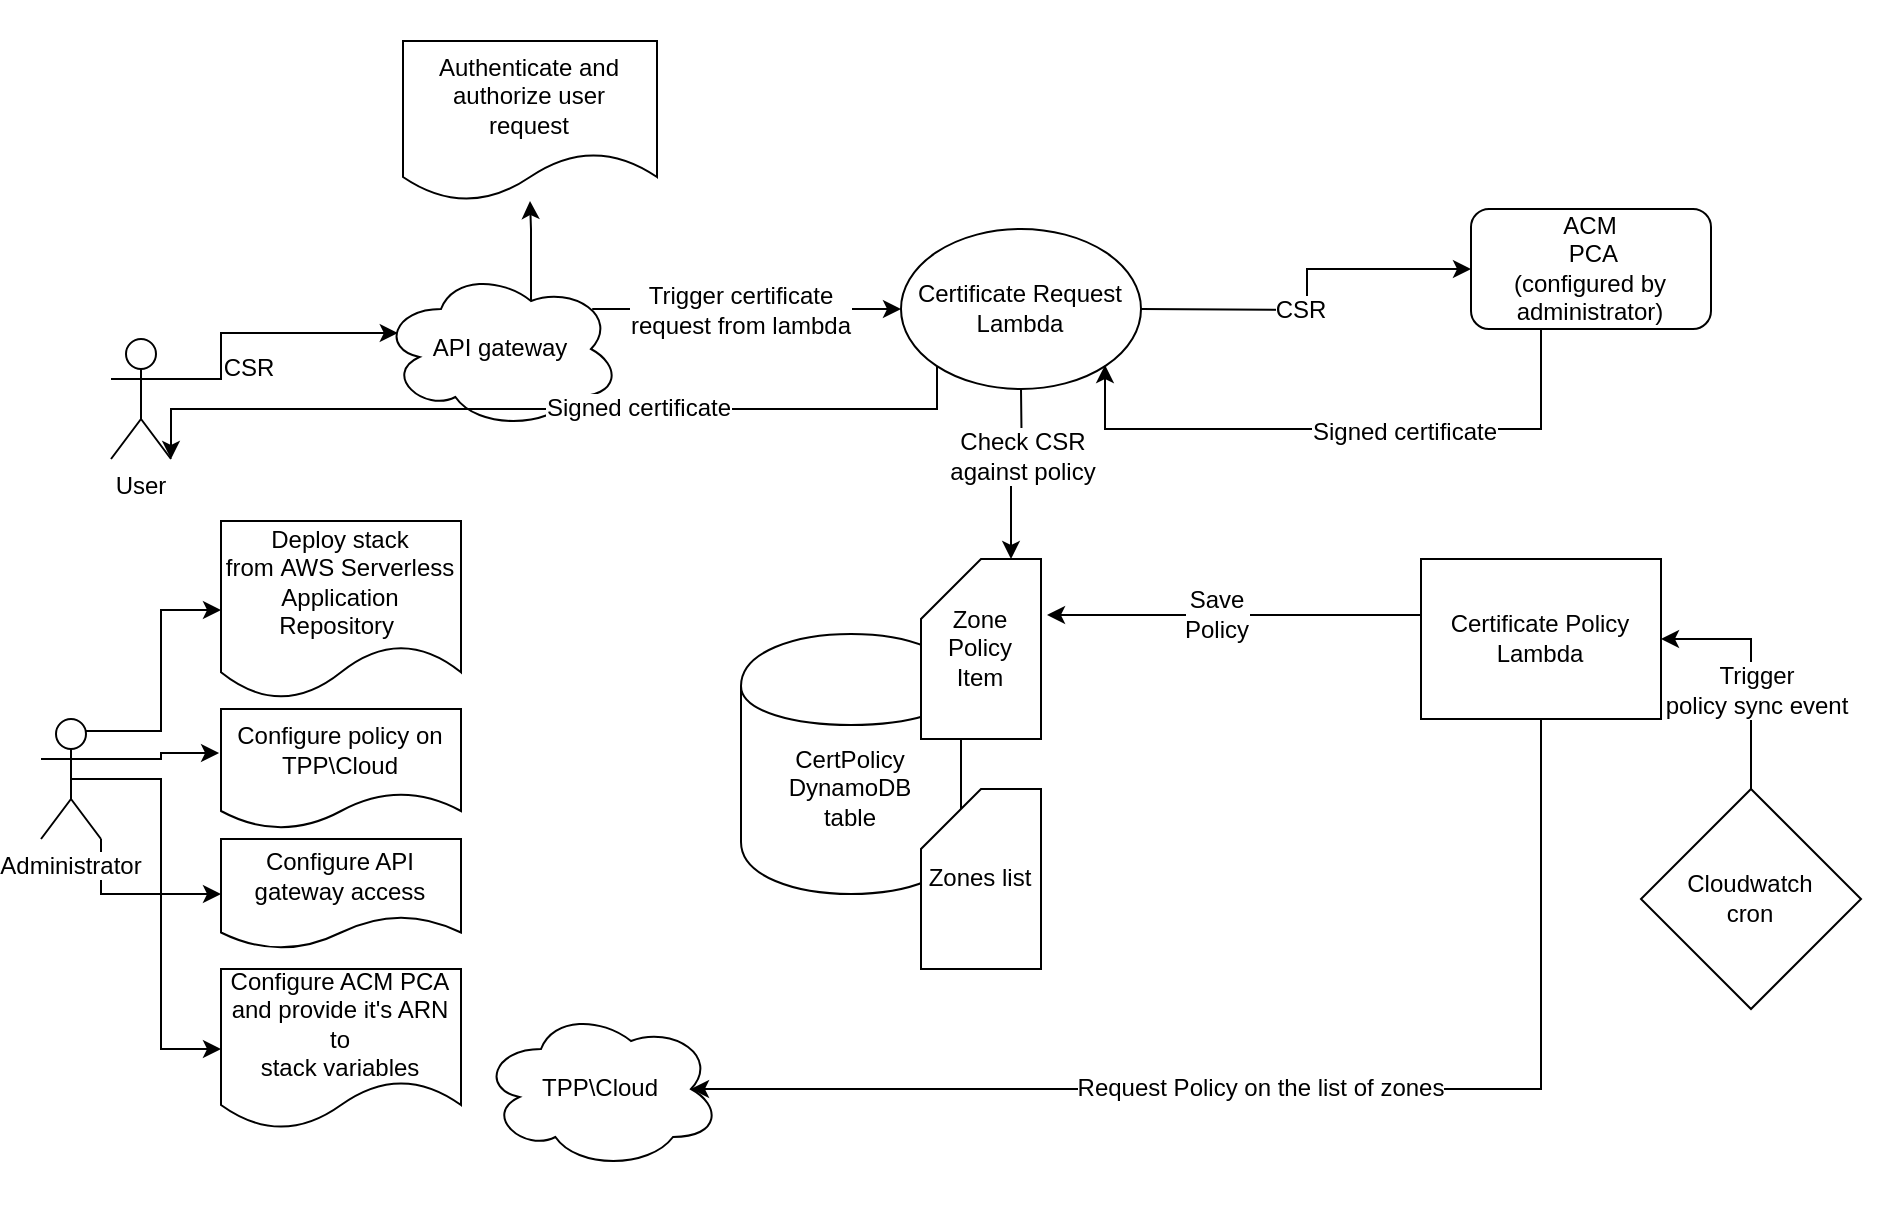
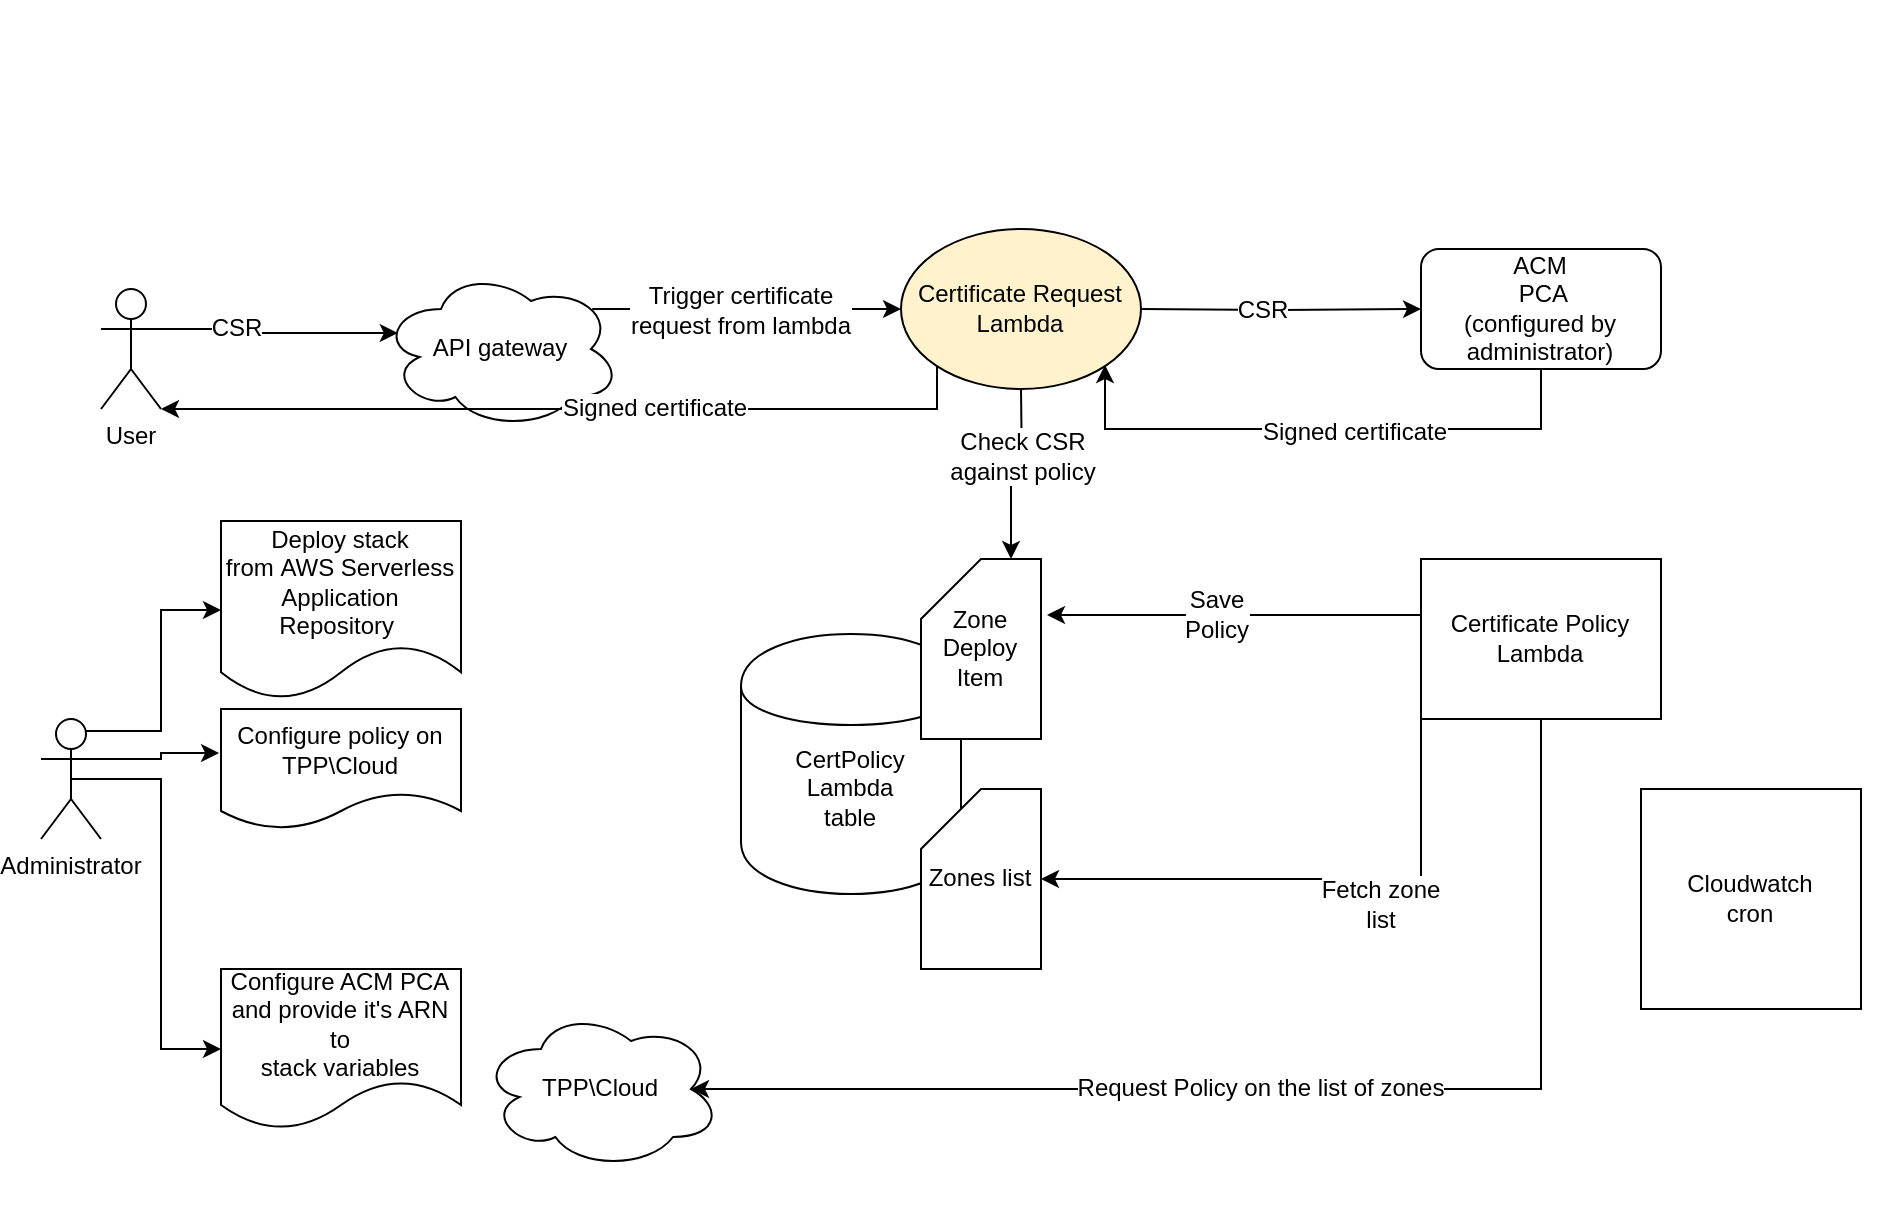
  <mxCell id="0" />
  <mxCell id="1" parent="0" />
- <mxCell id="2" value="CertPolicy&lt;br&gt;DynamoDB&lt;br&gt;&lt;div&gt;table&lt;/div&gt;&lt;div&gt;&lt;br&gt;&lt;/div&gt;" style="shape=cylinder;whiteSpace=wrap;html=1;boundedLbl=1;backgroundOutline=1;" vertex="1" parent="1"><mxGeometry x="370" y="316.5" width="110" height="130" as="geometry" /></mxCell>
+ <mxCell id="2" value="CertPolicy&lt;br&gt;Lambda&lt;br&gt;&lt;div&gt;table&lt;/div&gt;&lt;div&gt;&lt;br&gt;&lt;/div&gt;" style="shape=cylinder;whiteSpace=wrap;html=1;boundedLbl=1;backgroundOutline=1;" vertex="1" parent="1"><mxGeometry x="370" y="316.5" width="110" height="130" as="geometry" /></mxCell>
  <mxCell id="3" style="edgeStyle=orthogonalEdgeStyle;rounded=0;orthogonalLoop=1;jettySize=auto;html=1;exitX=1;exitY=0.333;exitDx=0;exitDy=0;exitPerimeter=0;entryX=0.07;entryY=0.4;entryDx=0;entryDy=0;entryPerimeter=0;" parent="1" source="5" target="14" edge="1"><mxGeometry relative="1" as="geometry"><mxPoint x="160" y="224" as="targetPoint" /><Array as="points"><mxPoint x="110" y="166" /></Array></mxGeometry></mxCell>
  <mxCell id="4" value="&lt;div&gt;CSR&lt;/div&gt;" style="text;html=1;resizable=0;points=[];align=center;verticalAlign=middle;labelBackgroundColor=#ffffff;" parent="3" vertex="1" connectable="0"><mxGeometry x="-0.564" y="-1" relative="1" as="geometry"><mxPoint x="12" y="-1" as="offset" /></mxGeometry></mxCell>
- <mxCell id="5" value="User" style="shape=umlActor;verticalLabelPosition=bottom;labelBackgroundColor=#ffffff;verticalAlign=top;html=1;outlineConnect=0;" parent="1" vertex="1"><mxGeometry x="55" y="169" width="30" height="60" as="geometry" /></mxCell>
+ <mxCell id="5" value="User" style="shape=umlActor;verticalLabelPosition=bottom;labelBackgroundColor=#ffffff;verticalAlign=top;html=1;outlineConnect=0;" parent="1" vertex="1"><mxGeometry x="50" y="144" width="30" height="60" as="geometry" /></mxCell>
  <mxCell id="6" style="edgeStyle=orthogonalEdgeStyle;rounded=0;orthogonalLoop=1;jettySize=auto;html=1;exitX=0.75;exitY=0.1;exitDx=0;exitDy=0;exitPerimeter=0;entryX=0;entryY=0.5;entryDx=0;entryDy=0;" parent="1" source="10" target="34" edge="1"><mxGeometry relative="1" as="geometry" /></mxCell>
  <mxCell id="7" style="edgeStyle=orthogonalEdgeStyle;rounded=0;orthogonalLoop=1;jettySize=auto;html=1;exitX=1;exitY=0.333;exitDx=0;exitDy=0;exitPerimeter=0;entryX=-0.008;entryY=0.367;entryDx=0;entryDy=0;entryPerimeter=0;" parent="1" source="10" target="40" edge="1"><mxGeometry relative="1" as="geometry" /></mxCell>
- <mxCell id="8" style="edgeStyle=orthogonalEdgeStyle;rounded=0;orthogonalLoop=1;jettySize=auto;html=1;exitX=1;exitY=1;exitDx=0;exitDy=0;exitPerimeter=0;entryX=0;entryY=0.5;entryDx=0;entryDy=0;" parent="1" source="10" target="41" edge="1"><mxGeometry relative="1" as="geometry" /></mxCell>
  <mxCell id="9" style="edgeStyle=orthogonalEdgeStyle;rounded=0;orthogonalLoop=1;jettySize=auto;html=1;exitX=0.5;exitY=0.5;exitDx=0;exitDy=0;exitPerimeter=0;entryX=0;entryY=0.5;entryDx=0;entryDy=0;" parent="1" source="10" target="42" edge="1"><mxGeometry relative="1" as="geometry" /></mxCell>
  <mxCell id="10" value="Administrator" style="shape=umlActor;verticalLabelPosition=bottom;labelBackgroundColor=#ffffff;verticalAlign=top;html=1;outlineConnect=0;" parent="1" vertex="1"><mxGeometry x="20" y="359" width="30" height="60" as="geometry" /></mxCell>
  <mxCell id="11" style="edgeStyle=orthogonalEdgeStyle;rounded=0;orthogonalLoop=1;jettySize=auto;html=1;exitX=0.88;exitY=0.25;exitDx=0;exitDy=0;exitPerimeter=0;entryX=0;entryY=0.5;entryDx=0;entryDy=0;" parent="1" source="14" edge="1"><mxGeometry relative="1" as="geometry"><mxPoint x="450" y="154" as="targetPoint" /></mxGeometry></mxCell>
  <mxCell id="12" value="Trigger certificate &lt;br&gt;request from lambda" style="text;html=1;resizable=0;points=[];align=center;verticalAlign=middle;labelBackgroundColor=#ffffff;" parent="11" vertex="1" connectable="0"><mxGeometry x="-0.368" relative="1" as="geometry"><mxPoint x="25" as="offset" /></mxGeometry></mxCell>
- <mxCell id="13" style="edgeStyle=orthogonalEdgeStyle;rounded=0;orthogonalLoop=1;jettySize=auto;html=1;exitX=0.625;exitY=0.2;exitDx=0;exitDy=0;exitPerimeter=0;" parent="1" source="14" target="39" edge="1"><mxGeometry relative="1" as="geometry" /></mxCell>
  <mxCell id="14" value="API gateway" style="ellipse;shape=cloud;whiteSpace=wrap;html=1;" parent="1" vertex="1"><mxGeometry x="190" y="134" width="120" height="80" as="geometry" /></mxCell>
  <mxCell id="15" style="edgeStyle=orthogonalEdgeStyle;rounded=0;orthogonalLoop=1;jettySize=auto;html=1;" parent="1" target="32" edge="1"><mxGeometry relative="1" as="geometry"><mxPoint x="570" y="154" as="sourcePoint" /></mxGeometry></mxCell>
  <mxCell id="16" value="CSR" style="text;html=1;resizable=0;points=[];align=center;verticalAlign=middle;labelBackgroundColor=#ffffff;" parent="15" vertex="1" connectable="0"><mxGeometry x="-0.122" y="-4" relative="1" as="geometry"><mxPoint x="-1" y="-4" as="offset" /></mxGeometry></mxCell>
  <mxCell id="17" value="" style="edgeStyle=orthogonalEdgeStyle;rounded=0;orthogonalLoop=1;jettySize=auto;html=1;entryX=0;entryY=0;entryDx=45;entryDy=0;entryPerimeter=0;" parent="1" target="29" edge="1"><mxGeometry relative="1" as="geometry"><mxPoint x="510" y="244" as="targetPoint" /><mxPoint x="510" y="194" as="sourcePoint" /></mxGeometry></mxCell>
  <mxCell id="18" value="Check CSR&lt;br&gt;against policy" style="text;html=1;resizable=0;points=[];align=center;verticalAlign=middle;labelBackgroundColor=#ffffff;" parent="17" vertex="1" connectable="0"><mxGeometry x="-0.25" relative="1" as="geometry"><mxPoint as="offset" /></mxGeometry></mxCell>
  <mxCell id="19" style="edgeStyle=orthogonalEdgeStyle;rounded=0;orthogonalLoop=1;jettySize=auto;html=1;exitX=0;exitY=1;exitDx=0;exitDy=0;entryX=1;entryY=1;entryDx=0;entryDy=0;entryPerimeter=0;" parent="1" target="5" edge="1"><mxGeometry relative="1" as="geometry"><Array as="points"><mxPoint x="468" y="204" /></Array><mxPoint x="468" y="182" as="sourcePoint" /></mxGeometry></mxCell>
  <mxCell id="20" value="&lt;div&gt;Signed certificate&lt;/div&gt;" style="text;html=1;resizable=0;points=[];align=center;verticalAlign=middle;labelBackgroundColor=#ffffff;" parent="19" vertex="1" connectable="0"><mxGeometry x="-0.2" y="-1" relative="1" as="geometry"><mxPoint as="offset" /></mxGeometry></mxCell>
- <mxCell id="21" value="Certificate Request&lt;br&gt;Lambda" style="ellipse;whiteSpace=wrap;html=1;" parent="1" vertex="1"><mxGeometry x="450" y="114" width="120" height="80" as="geometry" /></mxCell>
+ <mxCell id="21" value="Certificate Request&lt;br&gt;Lambda" style="ellipse;whiteSpace=wrap;html=1;fillColor=#fff2cc;" parent="1" vertex="1"><mxGeometry x="450" y="114" width="120" height="80" as="geometry" /></mxCell>
  <mxCell id="22" style="edgeStyle=orthogonalEdgeStyle;rounded=0;orthogonalLoop=1;jettySize=auto;html=1;entryX=1.05;entryY=0.311;entryDx=0;entryDy=0;entryPerimeter=0;" parent="1" source="28" target="29" edge="1"><mxGeometry relative="1" as="geometry"><Array as="points"><mxPoint x="660" y="307" /><mxPoint x="660" y="307" /></Array></mxGeometry></mxCell>
  <mxCell id="23" value="Save&lt;br&gt;Policy" style="text;html=1;resizable=0;points=[];align=center;verticalAlign=middle;labelBackgroundColor=#ffffff;" parent="22" vertex="1" connectable="0"><mxGeometry x="0.368" y="5" relative="1" as="geometry"><mxPoint x="26" y="-5" as="offset" /></mxGeometry></mxCell>
  <mxCell id="24" style="edgeStyle=orthogonalEdgeStyle;rounded=0;orthogonalLoop=1;jettySize=auto;html=1;entryX=0.875;entryY=0.5;entryDx=0;entryDy=0;entryPerimeter=0;" parent="1" source="28" target="43" edge="1"><mxGeometry relative="1" as="geometry"><Array as="points"><mxPoint x="770" y="544" /><mxPoint x="345" y="544" /></Array></mxGeometry></mxCell>
  <mxCell id="25" value="&lt;div&gt;Request Policy on the list of zones&lt;/div&gt;" style="text;html=1;resizable=0;points=[];align=center;verticalAlign=middle;labelBackgroundColor=#ffffff;" parent="24" vertex="1" connectable="0"><mxGeometry x="0.07" y="-1" relative="1" as="geometry"><mxPoint as="offset" /></mxGeometry></mxCell>
+ <mxCell id="26" style="edgeStyle=orthogonalEdgeStyle;rounded=0;orthogonalLoop=1;jettySize=auto;html=1;exitX=0;exitY=1;exitDx=0;exitDy=0;entryX=1;entryY=0.5;entryDx=0;entryDy=0;entryPerimeter=0;" parent="1" source="28" target="35" edge="1"><mxGeometry relative="1" as="geometry" /></mxCell>
+ <mxCell id="27" value="Fetch zone&lt;br&gt;list" style="text;html=1;resizable=0;points=[];align=center;verticalAlign=middle;labelBackgroundColor=#ffffff;" parent="26" vertex="1" connectable="0"><mxGeometry x="-0.253" y="12" relative="1" as="geometry"><mxPoint as="offset" /></mxGeometry></mxCell>
  <mxCell id="28" value="Certificate Policy&lt;br&gt;Lambda" style="whiteSpace=wrap;html=1;rounded=0;" parent="1" vertex="1"><mxGeometry x="710" y="279" width="120" height="80" as="geometry" /></mxCell>
- <mxCell id="29" value="Zone&lt;br&gt;Policy&lt;br&gt;Item" style="shape=card;whiteSpace=wrap;html=1;" parent="1" vertex="1"><mxGeometry x="460" y="279" width="60" height="90" as="geometry" /></mxCell>
+ <mxCell id="29" value="Zone&lt;br&gt;Deploy&lt;br&gt;Item" style="shape=card;whiteSpace=wrap;html=1;" parent="1" vertex="1"><mxGeometry x="460" y="279" width="60" height="90" as="geometry" /></mxCell>
  <mxCell id="30" style="edgeStyle=orthogonalEdgeStyle;rounded=0;orthogonalLoop=1;jettySize=auto;html=1;exitX=0.5;exitY=1;exitDx=0;exitDy=0;entryX=1;entryY=1;entryDx=0;entryDy=0;" parent="1" source="32" edge="1"><mxGeometry relative="1" as="geometry"><Array as="points"><mxPoint x="770" y="214" /><mxPoint x="552" y="214" /></Array><mxPoint x="552" y="182" as="targetPoint" /></mxGeometry></mxCell>
  <mxCell id="31" value="&lt;div&gt;Signed certificate&lt;/div&gt;" style="text;html=1;resizable=0;points=[];align=center;verticalAlign=middle;labelBackgroundColor=#ffffff;" parent="30" vertex="1" connectable="0"><mxGeometry x="-0.114" y="1" relative="1" as="geometry"><mxPoint as="offset" /></mxGeometry></mxCell>
- <mxCell id="32" value="ACM&lt;br&gt;&amp;nbsp;PCA&lt;br&gt;(configured by administrator)" style="rounded=1;whiteSpace=wrap;html=1;" parent="1" vertex="1"><mxGeometry x="735" y="104" width="120" height="60" as="geometry" /></mxCell>
+ <mxCell id="32" value="ACM&lt;br&gt;&amp;nbsp;PCA&lt;br&gt;(configured by administrator)" style="rounded=1;whiteSpace=wrap;html=1;" parent="1" vertex="1"><mxGeometry x="710" y="124" width="120" height="60" as="geometry" /></mxCell>
  <mxCell id="33" style="edgeStyle=orthogonalEdgeStyle;rounded=0;orthogonalLoop=1;jettySize=auto;html=1;exitX=0.5;exitY=1;exitDx=0;exitDy=0;exitPerimeter=0;" parent="1" source="29" target="29" edge="1"><mxGeometry relative="1" as="geometry" /></mxCell>
  <mxCell id="34" value="Deploy stack from&amp;nbsp;AWS Serverless Application Repository&amp;nbsp;" style="shape=document;whiteSpace=wrap;html=1;boundedLbl=1;" parent="1" vertex="1"><mxGeometry x="110" y="260" width="120" height="89" as="geometry" /></mxCell>
  <mxCell id="35" value="Zones list&lt;br&gt;" style="shape=card;whiteSpace=wrap;html=1;" parent="1" vertex="1"><mxGeometry x="460" y="394" width="60" height="90" as="geometry" /></mxCell>
- <mxCell id="36" style="edgeStyle=orthogonalEdgeStyle;rounded=0;orthogonalLoop=1;jettySize=auto;html=1;exitX=0.5;exitY=0;exitDx=0;exitDy=0;entryX=1;entryY=0.5;entryDx=0;entryDy=0;" parent="1" source="38" target="28" edge="1"><mxGeometry relative="1" as="geometry" /></mxCell>
- <mxCell id="37" value="Trigger&lt;br&gt;policy sync event" style="text;html=1;resizable=0;points=[];align=center;verticalAlign=middle;labelBackgroundColor=#ffffff;" parent="36" vertex="1" connectable="0"><mxGeometry x="-0.164" y="-2" relative="1" as="geometry"><mxPoint as="offset" /></mxGeometry></mxCell>
- <mxCell id="38" value="Cloudwatch&lt;br&gt;cron" style="rhombus;whiteSpace=wrap;html=1;" parent="1" vertex="1"><mxGeometry x="820" y="394" width="110" height="110" as="geometry" /></mxCell>
- <mxCell id="39" value="Authenticate and authorize user&lt;br&gt;request" style="shape=document;whiteSpace=wrap;html=1;boundedLbl=1;" parent="1" vertex="1"><mxGeometry x="201" y="20" width="127" height="80" as="geometry" /></mxCell>
+ <mxCell id="38" value="Cloudwatch&lt;br&gt;cron" style="whiteSpace=wrap;html=1;rounded=0;" parent="1" vertex="1"><mxGeometry x="820" y="394" width="110" height="110" as="geometry" /></mxCell>
  <mxCell id="40" value="Configure policy on&lt;br&gt;TPP\Cloud" style="shape=document;whiteSpace=wrap;html=1;boundedLbl=1;" parent="1" vertex="1"><mxGeometry x="110" y="354" width="120" height="60" as="geometry" /></mxCell>
- <mxCell id="41" value="Configure API&lt;br&gt;gateway access" style="shape=document;whiteSpace=wrap;html=1;boundedLbl=1;" parent="1" vertex="1"><mxGeometry x="110" y="419" width="120" height="55" as="geometry" /></mxCell>
  <mxCell id="42" value="Configure ACM PCA&lt;br&gt;and provide it's ARN to&lt;br&gt;stack variables" style="shape=document;whiteSpace=wrap;html=1;boundedLbl=1;" parent="1" vertex="1"><mxGeometry x="110" y="484" width="120" height="80" as="geometry" /></mxCell>
  <mxCell id="43" value="&lt;div&gt;TPP\Cloud&lt;/div&gt;" style="ellipse;shape=cloud;whiteSpace=wrap;html=1;" vertex="1" parent="1"><mxGeometry x="240" y="504" width="120" height="80" as="geometry" /></mxCell>
